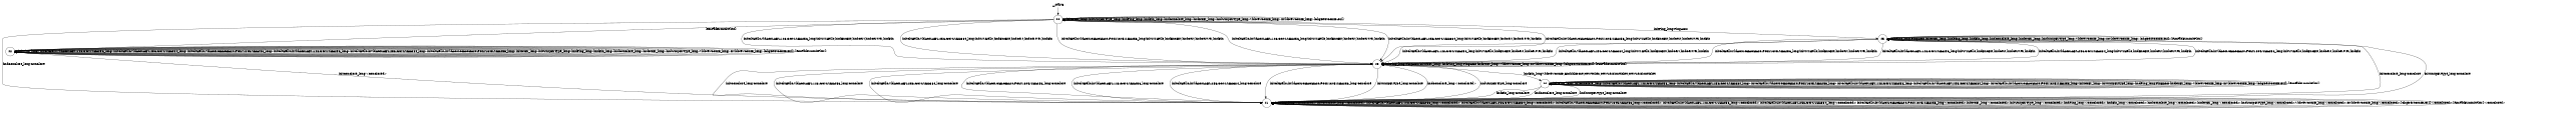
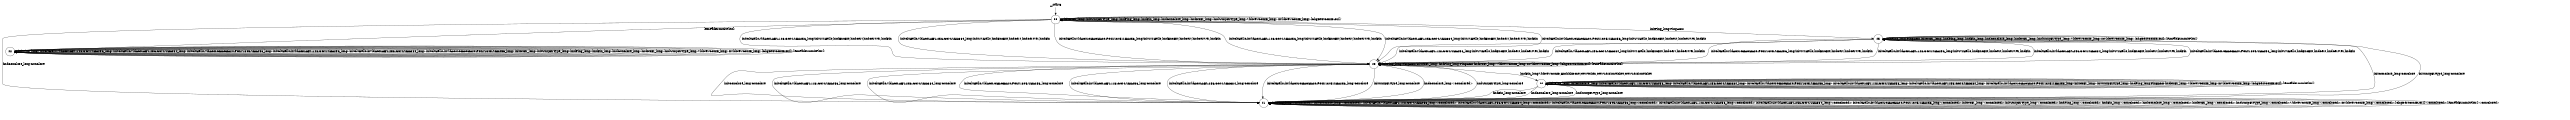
  digraph {
    node [shape=circle]
    n1 [label=s0]
    n2 [label=s1]
    n3 [label=s2]
    n4 [label=s3]
    n5 [label=s5]
    n6 [label=s4]
    n7 [height=0 label=__start3 shape=none width=0]
    n1 -> n1 [label="initNoFr_long/ "]
    n1 -> n1 [label="initUnxpFrType_long/ "]
    n1 -> n1 [label="hndPing_long/ "]
    n1 -> n1 [label="hndFin_long/ "]
    n1 -> n1 [label="hndConClose_long/ "]
    n1 -> n1 [label="hndNoFr_long/ "]
    n1 -> n1 [label="hndUnxpFrType_long/ "]
    n1 -> n1 [label="VldNewConID_long/ "]
    n1 -> n1 [label="InvldNewConID_long/ "]
    n1 -> n1 [label="[ChgDestConID-Ori]/ "]
    n1 -> n2 [label="hndConClose_long/ConClose "]
    n1 -> n3 [label="[RmPadFrmInitPkts]/ "]
    n1 -> n4 [label="initCltHello-vldACK:AES-128-GCM-SHA256_long/initSvrHello,hndEncExt,hndCert,hndCertVer,hndFin "]
    n1 -> n4 [label="initCltHello-vldACK:AES-256-GCM-SHA384_long/initSvrHello,hndEncExt,hndCert,hndCertVer,hndFin "]
    n1 -> n4 [label="initCltHello-vldACK:CHACHA20-POLY1305-SHA256_long/initSvrHello,hndEncExt,hndCert,hndCertVer,hndFin "]
    n1 -> n4 [label="initCltHello-invldACK:AES-128-GCM-SHA256_long/initSvrHello,hndEncExt,hndCert,hndCertVer,hndFin "]
    n1 -> n4 [label="initCltHello-invldACK:AES-256-GCM-SHA384_long/initSvrHello,hndEncExt,hndCert,hndCertVer,hndFin "]
    n1 -> n4 [label="initCltHello-invldACK:CHACHA20-POLY1305-SHA256_long/initSvrHello,hndEncExt,hndCert,hndCertVer,hndFin "]
    n1 -> n5 [label="initPing_long/PingACK "]
    n2 -> n2 [label="initPing_long/<ConClosed> "]
    n2 -> n2 [label="initConClose_long/<ConClosed> "]
    n2 -> n2 [label="initCltHello-vldACK:AES-128-GCM-SHA256_long/<ConClosed> "]
    n2 -> n2 [label="initCltHello-vldACK:AES-256-GCM-SHA384_long/<ConClosed> "]
    n2 -> n2 [label="initCltHello-vldACK:CHACHA20-POLY1305-SHA256_long/<ConClosed> "]
    n2 -> n2 [label="initCltHello-invldACK:AES-128-GCM-SHA256_long/<ConClosed> "]
    n2 -> n2 [label="initCltHello-invldACK:AES-256-GCM-SHA384_long/<ConClosed> "]
    n2 -> n2 [label="initCltHello-invldACK:CHACHA20-POLY1305-SHA256_long/<ConClosed> "]
    n2 -> n2 [label="initNoFr_long/<ConClosed> "]
    n2 -> n2 [label="initUnxpFrType_long/<ConClosed> "]
    n2 -> n2 [label="hndPing_long/<ConClosed> "]
    n2 -> n2 [label="hndFin_long/<ConClosed> "]
    n2 -> n2 [label="hndConClose_long/<ConClosed> "]
    n2 -> n2 [label="hndNoFr_long/<ConClosed> "]
    n2 -> n2 [label="hndUnxpFrType_long/<ConClosed> "]
    n2 -> n2 [label="VldNewConID_long/<ConClosed> "]
    n2 -> n2 [label="InvldNewConID_long/<ConClosed> "]
    n2 -> n2 [label="[ChgDestConID-Ori]/<ConClosed> "]
    n2 -> n2 [label="[RmPadFrmInitPkts]/<ConClosed> "]
-   n3 -> n2 [label="initConClose_long/<ConClosed> "]
    n3 -> n3 [label="initPing_long/ "]
    n3 -> n3 [label="initCltHello-vldACK:AES-128-GCM-SHA256_long/ "]
    n3 -> n3 [label="initCltHello-vldACK:AES-256-GCM-SHA384_long/ "]
    n3 -> n3 [label="initCltHello-vldACK:CHACHA20-POLY1305-SHA256_long/ "]
    n3 -> n3 [label="initCltHello-invldACK:AES-128-GCM-SHA256_long/ "]
    n3 -> n3 [label="initCltHello-invldACK:AES-256-GCM-SHA384_long/ "]
    n3 -> n3 [label="initCltHello-invldACK:CHACHA20-POLY1305-SHA256_long/ "]
    n3 -> n3 [label="initNoFr_long/ "]
    n3 -> n3 [label="initUnxpFrType_long/ "]
    n3 -> n3 [label="hndPing_long/ "]
    n3 -> n3 [label="hndFin_long/ "]
    n3 -> n3 [label="hndConClose_long/ "]
    n3 -> n3 [label="hndNoFr_long/ "]
    n3 -> n3 [label="hndUnxpFrType_long/ "]
    n3 -> n3 [label="VldNewConID_long/ "]
    n3 -> n3 [label="InvldNewConID_long/ "]
    n3 -> n3 [label="[ChgDestConID-Ori]/ "]
    n3 -> n3 [label="[RmPadFrmInitPkts]/ "]
    n4 -> n2 [label="initConClose_long/ConClose "]
    n4 -> n2 [label="initCltHello-vldACK:AES-128-GCM-SHA256_long/ConClose "]
    n4 -> n2 [label="initCltHello-vldACK:AES-256-GCM-SHA384_long/ConClose "]
    n4 -> n2 [label="initCltHello-vldACK:CHACHA20-POLY1305-SHA256_long/ConClose "]
    n4 -> n2 [label="initCltHello-invldACK:AES-128-GCM-SHA256_long/ConClose "]
    n4 -> n2 [label="initCltHello-invldACK:AES-256-GCM-SHA384_long/ConClose "]
    n4 -> n2 [label="initCltHello-invldACK:CHACHA20-POLY1305-SHA256_long/ConClose "]
    n4 -> n2 [label="initUnxpFrType_long/ConClose "]
    n4 -> n2 [label="hndConClose_long/<ConClosed> "]
    n4 -> n2 [label="hndUnxpFrType_long/ConClose "]
    n4 -> n4 [label="initPing_long/PingACK "]
    n4 -> n4 [label="initNoFr_long/ "]
    n4 -> n4 [label="hndPing_long/PingACK "]
    n4 -> n4 [label="hndNoFr_long/ "]
    n4 -> n4 [label="VldNewConID_long/ "]
    n4 -> n4 [label="InvldNewConID_long/ "]
    n4 -> n4 [label="[ChgDestConID-Ori]/ "]
    n4 -> n4 [label="[RmPadFrmInitPkts]/ "]
    n4 -> n6 [label="hndFin_long/VldNewConID,HndshkDone,NewToken,NewSessionTicket,NewSessionTicket "]
    n5 -> n2 [label="initConClose_long/ConClose "]
    n5 -> n2 [label="initUnxpFrType_long/ConClose "]
    n5 -> n4 [label="initCltHello-vldACK:AES-128-GCM-SHA256_long/initSvrHello,hndEncExt,hndCert,hndCertVer,hndFin "]
    n5 -> n4 [label="initCltHello-vldACK:AES-256-GCM-SHA384_long/initSvrHello,hndEncExt,hndCert,hndCertVer,hndFin "]
    n5 -> n4 [label="initCltHello-vldACK:CHACHA20-POLY1305-SHA256_long/initSvrHello,hndEncExt,hndCert,hndCertVer,hndFin "]
    n5 -> n4 [label="initCltHello-invldACK:AES-128-GCM-SHA256_long/initSvrHello,hndEncExt,hndCert,hndCertVer,hndFin "]
    n5 -> n4 [label="initCltHello-invldACK:AES-256-GCM-SHA384_long/initSvrHello,hndEncExt,hndCert,hndCertVer,hndFin "]
    n5 -> n4 [label="initCltHello-invldACK:CHACHA20-POLY1305-SHA256_long/initSvrHello,hndEncExt,hndCert,hndCertVer,hndFin "]
    n5 -> n5 [label="initPing_long/PingACK "]
    n5 -> n5 [label="initNoFr_long/ "]
    n5 -> n5 [label="hndPing_long/ "]
    n5 -> n5 [label="hndFin_long/ "]
    n5 -> n5 [label="hndConClose_long/ "]
    n5 -> n5 [label="hndNoFr_long/ "]
    n5 -> n5 [label="hndUnxpFrType_long/ "]
    n5 -> n5 [label="VldNewConID_long/ "]
    n5 -> n5 [label="InvldNewConID_long/ "]
    n5 -> n5 [label="[ChgDestConID-Ori]/ "]
    n5 -> n5 [label="[RmPadFrmInitPkts]/ "]
    n6 -> n2 [label="hndFin_long/ConClose "]
    n6 -> n2 [label="hndConClose_long/ConClose "]
    n6 -> n2 [label="hndUnxpFrType_long/ConClose "]
    n6 -> n6 [label="initPing_long/ "]
    n6 -> n6 [label="initConClose_long/ "]
    n6 -> n6 [label="initCltHello-vldACK:AES-128-GCM-SHA256_long/ "]
    n6 -> n6 [label="initCltHello-vldACK:AES-256-GCM-SHA384_long/ "]
    n6 -> n6 [label="initCltHello-vldACK:CHACHA20-POLY1305-SHA256_long/ "]
    n6 -> n6 [label="initCltHello-invldACK:AES-128-GCM-SHA256_long/ "]
    n6 -> n6 [label="initCltHello-invldACK:AES-256-GCM-SHA384_long/ "]
    n6 -> n6 [label="initCltHello-invldACK:CHACHA20-POLY1305-SHA256_long/ "]
    n6 -> n6 [label="initNoFr_long/ "]
    n6 -> n6 [label="initUnxpFrType_long/ "]
    n6 -> n6 [label="hndPing_long/PingACK "]
    n6 -> n6 [label="hndNoFr_long/ "]
    n6 -> n6 [label="VldNewConID_long/ "]
    n6 -> n6 [label="InvldNewConID_long/ "]
    n6 -> n6 [label="[ChgDestConID-Ori]/ "]
    n6 -> n6 [label="[RmPadFrmInitPkts]/ "]
    n7 -> n1
  }
